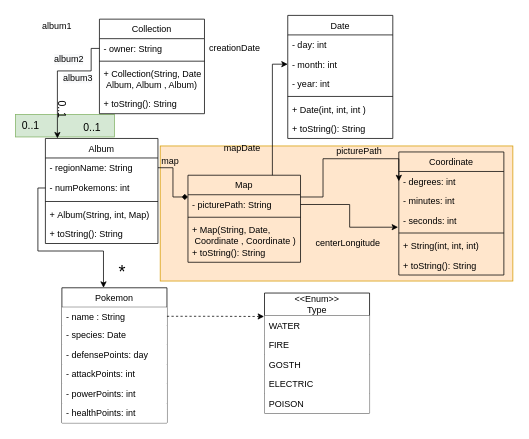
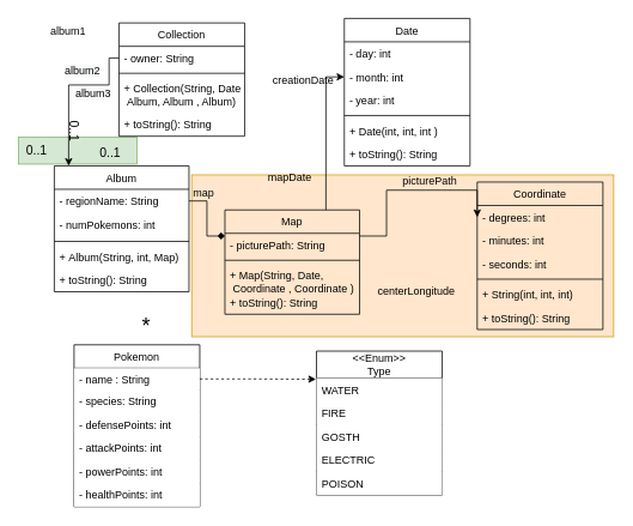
  <mxCell id="0" />
  <mxCell id="1" parent="0" />
  <mxCell id="2" value="" style="rounded=0;whiteSpace=wrap;html=1;fillColor=#d5e8d4;strokeColor=#82b366;" parent="1" vertex="1"><mxGeometry y="152" width="132" height="30" as="geometry" x="20" /></mxCell>
  <mxCell id="3" value="" style="rounded=0;whiteSpace=wrap;html=1;fontSize=24;fillColor=#ffe6cc;strokeColor=#d79b00;" parent="1" vertex="1"><mxGeometry x="213" y="194" width="470" height="180" as="geometry" /></mxCell>
  <mxCell id="4" value="Collection" style="swimlane;fontStyle=0;childLayout=stackLayout;horizontal=1;startSize=26;fillColor=none;horizontalStack=0;resizeParent=1;resizeParentMax=0;resizeLast=0;collapsible=1;marginBottom=0;" parent="1" vertex="1"><mxGeometry x="132" y="25" width="140" height="126" as="geometry" /></mxCell>
  <mxCell id="5" value="- owner: String" style="text;strokeColor=none;fillColor=none;align=left;verticalAlign=top;spacingLeft=4;spacingRight=4;overflow=hidden;rotatable=0;points=[[0,0.5],[1,0.5]];portConstraint=eastwest;" parent="4" vertex="1"><mxGeometry y="26" width="140" height="26" as="geometry" /></mxCell>
  <mxCell id="6" value="" style="line;strokeWidth=1;fillColor=none;align=left;verticalAlign=middle;spacingTop=-1;spacingLeft=3;spacingRight=3;rotatable=0;labelPosition=right;points=[];portConstraint=eastwest;fontSize=24;fontColor=#FFFFFF;" parent="4" vertex="1"><mxGeometry y="52" width="140" height="8" as="geometry" /></mxCell>
  <mxCell id="7" value="+ Collection(String, Date,&#10; Album, Album , Album)" style="text;strokeColor=none;fillColor=none;align=left;verticalAlign=top;spacingLeft=4;spacingRight=4;overflow=hidden;rotatable=0;points=[[0,0.5],[1,0.5]];portConstraint=eastwest;" parent="4" vertex="1"><mxGeometry y="60" width="140" height="40" as="geometry" /></mxCell>
  <mxCell id="8" value="+ toString(): String" style="text;strokeColor=none;fillColor=none;align=left;verticalAlign=top;spacingLeft=4;spacingRight=4;overflow=hidden;rotatable=0;points=[[0,0.5],[1,0.5]];portConstraint=eastwest;" parent="4" vertex="1"><mxGeometry y="100" width="140" height="26" as="geometry" /></mxCell>
  <mxCell id="9" value="Date" style="swimlane;fontStyle=0;childLayout=stackLayout;horizontal=1;startSize=26;fillColor=none;horizontalStack=0;resizeParent=1;resizeParentMax=0;resizeLast=0;collapsible=1;marginBottom=0;" parent="1" vertex="1"><mxGeometry x="383" y="20" width="140" height="164" as="geometry" /></mxCell>
  <mxCell id="10" value="- day: int" style="text;strokeColor=none;fillColor=none;align=left;verticalAlign=top;spacingLeft=4;spacingRight=4;overflow=hidden;rotatable=0;points=[[0,0.5],[1,0.5]];portConstraint=eastwest;" parent="9" vertex="1"><mxGeometry y="26" width="140" height="26" as="geometry" /></mxCell>
  <mxCell id="11" value="- month: int" style="text;strokeColor=none;fillColor=none;align=left;verticalAlign=top;spacingLeft=4;spacingRight=4;overflow=hidden;rotatable=0;points=[[0,0.5],[1,0.5]];portConstraint=eastwest;" parent="9" vertex="1"><mxGeometry y="52" width="140" height="26" as="geometry" /></mxCell>
  <mxCell id="12" value="- year: int" style="text;strokeColor=none;fillColor=none;align=left;verticalAlign=top;spacingLeft=4;spacingRight=4;overflow=hidden;rotatable=0;points=[[0,0.5],[1,0.5]];portConstraint=eastwest;" parent="9" vertex="1"><mxGeometry y="78" width="140" height="26" as="geometry" /></mxCell>
  <mxCell id="13" value="" style="line;strokeWidth=1;fillColor=none;align=left;verticalAlign=middle;spacingTop=-1;spacingLeft=3;spacingRight=3;rotatable=0;labelPosition=right;points=[];portConstraint=eastwest;fontSize=24;fontColor=#FFFFFF;" parent="9" vertex="1"><mxGeometry y="104" width="140" height="8" as="geometry" /></mxCell>
  <mxCell id="14" value="+ Date(int, int, int )" style="text;strokeColor=none;fillColor=none;align=left;verticalAlign=top;spacingLeft=4;spacingRight=4;overflow=hidden;rotatable=0;points=[[0,0.5],[1,0.5]];portConstraint=eastwest;" parent="9" vertex="1"><mxGeometry y="112" width="140" height="26" as="geometry" /></mxCell>
  <mxCell id="15" value="+ toString(): String" style="text;strokeColor=none;fillColor=none;align=left;verticalAlign=top;spacingLeft=4;spacingRight=4;overflow=hidden;rotatable=0;points=[[0,0.5],[1,0.5]];portConstraint=eastwest;" parent="9" vertex="1"><mxGeometry y="138" width="140" height="26" as="geometry" /></mxCell>
- <mxCell id="16" value="creationDate" style="text;html=1;align=center;verticalAlign=middle;resizable=0;points=[];autosize=1;" parent="1" vertex="1"><mxGeometry x="272" y="54" width="80" height="20" as="geometry" /></mxCell>
+ <mxCell id="16" value="creationDate" style="text;html=1;align=center;verticalAlign=middle;resizable=0;points=[];autosize=1;" parent="1" vertex="1"><mxGeometry x="297" y="79" width="80" height="20" as="geometry" /></mxCell>
  <mxCell id="17" value="Album" style="swimlane;fontStyle=0;childLayout=stackLayout;horizontal=1;startSize=26;fillColor=none;horizontalStack=0;resizeParent=1;resizeParentMax=0;resizeLast=0;collapsible=1;marginBottom=0;" parent="1" vertex="1"><mxGeometry x="60" y="184" width="150" height="140" as="geometry" /></mxCell>
  <mxCell id="18" value="- regionName: String" style="text;strokeColor=none;fillColor=none;align=left;verticalAlign=top;spacingLeft=4;spacingRight=4;overflow=hidden;rotatable=0;points=[[0,0.5],[1,0.5]];portConstraint=eastwest;" parent="17" vertex="1"><mxGeometry y="26" width="150" height="26" as="geometry" /></mxCell>
  <mxCell id="19" value="- numPokemons: int" style="text;strokeColor=none;fillColor=none;align=left;verticalAlign=top;spacingLeft=4;spacingRight=4;overflow=hidden;rotatable=0;points=[[0,0.5],[1,0.5]];portConstraint=eastwest;" parent="17" vertex="1"><mxGeometry y="52" width="150" height="28" as="geometry" /></mxCell>
  <mxCell id="20" value="" style="line;strokeWidth=1;fillColor=none;align=left;verticalAlign=middle;spacingTop=-1;spacingLeft=3;spacingRight=3;rotatable=0;labelPosition=right;points=[];portConstraint=eastwest;fontSize=24;fontColor=#FFFFFF;" parent="17" vertex="1"><mxGeometry y="80" width="150" height="8" as="geometry" /></mxCell>
  <mxCell id="21" value="+ Album(String, int, Map)" style="text;strokeColor=none;fillColor=none;align=left;verticalAlign=top;spacingLeft=4;spacingRight=4;overflow=hidden;rotatable=0;points=[[0,0.5],[1,0.5]];portConstraint=eastwest;" parent="17" vertex="1"><mxGeometry y="88" width="150" height="26" as="geometry" /></mxCell>
  <mxCell id="22" value="+ toString(): String" style="text;strokeColor=none;fillColor=none;align=left;verticalAlign=top;spacingLeft=4;spacingRight=4;overflow=hidden;rotatable=0;points=[[0,0.5],[1,0.5]];portConstraint=eastwest;" parent="17" vertex="1"><mxGeometry y="114" width="150" height="26" as="geometry" /></mxCell>
  <mxCell id="23" value="Pokemon" style="swimlane;fontStyle=0;childLayout=stackLayout;horizontal=1;startSize=26;horizontalStack=0;resizeParent=1;resizeParentMax=0;resizeLast=0;collapsible=1;marginBottom=0;" parent="1" vertex="1"><mxGeometry x="82" y="383" width="140" height="180" as="geometry" /></mxCell>
  <mxCell id="24" value="- name : String" style="text;align=left;verticalAlign=top;spacingLeft=4;spacingRight=4;overflow=hidden;rotatable=0;points=[[0,0.5],[1,0.5]];portConstraint=eastwest;fillColor=#ffffff;" parent="23" vertex="1"><mxGeometry y="26" width="140" height="24" as="geometry" /></mxCell>
- <mxCell id="25" value="- species: Date" style="text;strokeColor=none;align=left;verticalAlign=top;spacingLeft=4;spacingRight=4;overflow=hidden;rotatable=0;points=[[0,0.5],[1,0.5]];portConstraint=eastwest;fillColor=#ffffff;" parent="23" vertex="1"><mxGeometry y="50" width="140" height="26" as="geometry" /></mxCell>
- <mxCell id="26" value="- defensePoints: day" style="text;strokeColor=none;fillColor=#ffffff;align=left;verticalAlign=top;spacingLeft=4;spacingRight=4;overflow=hidden;rotatable=0;points=[[0,0.5],[1,0.5]];portConstraint=eastwest;" parent="23" vertex="1"><mxGeometry y="76" width="140" height="26" as="geometry" /></mxCell>
+ <mxCell id="25" value="- species: String" style="text;strokeColor=none;align=left;verticalAlign=top;spacingLeft=4;spacingRight=4;overflow=hidden;rotatable=0;points=[[0,0.5],[1,0.5]];portConstraint=eastwest;fillColor=#ffffff;" parent="23" vertex="1"><mxGeometry y="50" width="140" height="26" as="geometry" /></mxCell>
+ <mxCell id="26" value="- defensePoints: int" style="text;strokeColor=none;fillColor=#ffffff;align=left;verticalAlign=top;spacingLeft=4;spacingRight=4;overflow=hidden;rotatable=0;points=[[0,0.5],[1,0.5]];portConstraint=eastwest;" parent="23" vertex="1"><mxGeometry y="76" width="140" height="26" as="geometry" /></mxCell>
  <mxCell id="27" value="- attackPoints: int" style="text;strokeColor=none;fillColor=#ffffff;align=left;verticalAlign=top;spacingLeft=4;spacingRight=4;overflow=hidden;rotatable=0;points=[[0,0.5],[1,0.5]];portConstraint=eastwest;" parent="23" vertex="1"><mxGeometry y="102" width="140" height="26" as="geometry" /></mxCell>
  <mxCell id="28" value="- powerPoints: int" style="text;strokeColor=none;fillColor=#ffffff;align=left;verticalAlign=top;spacingLeft=4;spacingRight=4;overflow=hidden;rotatable=0;points=[[0,0.5],[1,0.5]];portConstraint=eastwest;" parent="23" vertex="1"><mxGeometry y="128" width="140" height="26" as="geometry" /></mxCell>
  <mxCell id="29" value="- healthPoints: int" style="text;strokeColor=none;fillColor=#ffffff;align=left;verticalAlign=top;spacingLeft=4;spacingRight=4;overflow=hidden;rotatable=0;points=[[0,0.5],[1,0.5]];portConstraint=eastwest;" parent="23" vertex="1"><mxGeometry y="154" width="140" height="26" as="geometry" /></mxCell>
  <mxCell id="30" style="edgeStyle=orthogonalEdgeStyle;rounded=0;orthogonalLoop=1;jettySize=auto;html=1;exitX=1;exitY=0.25;exitDx=0;exitDy=0;entryX=0;entryY=0.5;entryDx=0;entryDy=0;" parent="1" source="32" target="40" edge="1"><mxGeometry relative="1" as="geometry"><Array as="points"><mxPoint x="430" y="262" /><mxPoint x="430" y="211" /></Array></mxGeometry></mxCell>
  <mxCell id="31" style="edgeStyle=orthogonalEdgeStyle;rounded=0;orthogonalLoop=1;jettySize=auto;html=1;exitX=0.75;exitY=0;exitDx=0;exitDy=0;" parent="1" source="32" target="11" edge="1"><mxGeometry relative="1" as="geometry" /></mxCell>
  <mxCell id="32" value="Map" style="swimlane;fontStyle=0;childLayout=stackLayout;horizontal=1;startSize=26;fillColor=none;horizontalStack=0;resizeParent=1;resizeParentMax=0;resizeLast=0;collapsible=1;marginBottom=0;" parent="1" vertex="1"><mxGeometry x="250" y="233" width="150" height="116" as="geometry" /></mxCell>
  <mxCell id="33" value="- picturePath: String" style="text;strokeColor=none;fillColor=none;align=left;verticalAlign=top;spacingLeft=4;spacingRight=4;overflow=hidden;rotatable=0;points=[[0,0.5],[1,0.5]];portConstraint=eastwest;" parent="32" vertex="1"><mxGeometry y="26" width="150" height="26" as="geometry" /></mxCell>
  <mxCell id="34" value="" style="line;strokeWidth=1;fillColor=none;align=left;verticalAlign=middle;spacingTop=-1;spacingLeft=3;spacingRight=3;rotatable=0;labelPosition=right;points=[];portConstraint=eastwest;fontSize=24;fontColor=#FFFFFF;" parent="32" vertex="1"><mxGeometry y="52" width="150" height="8" as="geometry" /></mxCell>
  <mxCell id="35" value="+ Map(String, Date,&#10; Coordinate , Coordinate )" style="text;strokeColor=none;fillColor=none;align=left;verticalAlign=top;spacingLeft=4;spacingRight=4;overflow=hidden;rotatable=0;points=[[0,0.5],[1,0.5]];portConstraint=eastwest;" parent="32" vertex="1"><mxGeometry y="60" width="150" height="30" as="geometry" /></mxCell>
  <mxCell id="36" value="+ toString(): String" style="text;strokeColor=none;fillColor=none;align=left;verticalAlign=top;spacingLeft=4;spacingRight=4;overflow=hidden;rotatable=0;points=[[0,0.5],[1,0.5]];portConstraint=eastwest;" parent="32" vertex="1"><mxGeometry y="90" width="150" height="26" as="geometry" /></mxCell>
  <mxCell id="37" style="edgeStyle=orthogonalEdgeStyle;rounded=0;orthogonalLoop=1;jettySize=auto;html=1;exitX=1;exitY=0.5;exitDx=0;exitDy=0;entryX=0;entryY=0.115;entryDx=0;entryDy=0;entryPerimeter=0;endArrow=diamond;" parent="1" source="18" target="33" edge="1"><mxGeometry relative="1" as="geometry" /></mxCell>
  <mxCell id="38" value="map" style="text;html=1;align=center;verticalAlign=middle;resizable=0;points=[];autosize=1;" parent="1" vertex="1"><mxGeometry x="206" y="204" width="40" height="20" as="geometry" /></mxCell>
  <mxCell id="39" value="Coordinate" style="swimlane;fontStyle=0;childLayout=stackLayout;horizontal=1;startSize=26;fillColor=none;horizontalStack=0;resizeParent=1;resizeParentMax=0;resizeLast=0;collapsible=1;marginBottom=0;" parent="1" vertex="1"><mxGeometry x="531" y="202" width="140" height="164" as="geometry" /></mxCell>
  <mxCell id="40" value="- degrees: int" style="text;strokeColor=none;fillColor=none;align=left;verticalAlign=top;spacingLeft=4;spacingRight=4;overflow=hidden;rotatable=0;points=[[0,0.5],[1,0.5]];portConstraint=eastwest;" parent="39" vertex="1"><mxGeometry y="26" width="140" height="26" as="geometry" /></mxCell>
  <mxCell id="41" value="- minutes: int" style="text;strokeColor=none;fillColor=none;align=left;verticalAlign=top;spacingLeft=4;spacingRight=4;overflow=hidden;rotatable=0;points=[[0,0.5],[1,0.5]];portConstraint=eastwest;" parent="39" vertex="1"><mxGeometry y="52" width="140" height="26" as="geometry" /></mxCell>
  <mxCell id="42" value="- seconds: int" style="text;strokeColor=none;fillColor=none;align=left;verticalAlign=top;spacingLeft=4;spacingRight=4;overflow=hidden;rotatable=0;points=[[0,0.5],[1,0.5]];portConstraint=eastwest;" parent="39" vertex="1"><mxGeometry y="78" width="140" height="26" as="geometry" /></mxCell>
  <mxCell id="43" value="" style="line;strokeWidth=1;fillColor=none;align=left;verticalAlign=middle;spacingTop=-1;spacingLeft=3;spacingRight=3;rotatable=0;labelPosition=right;points=[];portConstraint=eastwest;fontSize=24;fontColor=#FFFFFF;" parent="39" vertex="1"><mxGeometry y="104" width="140" height="8" as="geometry" /></mxCell>
  <mxCell id="44" value="+ String(int, int, int)" style="text;strokeColor=none;fillColor=none;align=left;verticalAlign=top;spacingLeft=4;spacingRight=4;overflow=hidden;rotatable=0;points=[[0,0.5],[1,0.5]];portConstraint=eastwest;" parent="39" vertex="1"><mxGeometry y="112" width="140" height="26" as="geometry" /></mxCell>
  <mxCell id="45" value="+ toString(): String" style="text;strokeColor=none;fillColor=none;align=left;verticalAlign=top;spacingLeft=4;spacingRight=4;overflow=hidden;rotatable=0;points=[[0,0.5],[1,0.5]];portConstraint=eastwest;" parent="39" vertex="1"><mxGeometry y="138" width="140" height="26" as="geometry" /></mxCell>
  <mxCell id="46" value="picturePath" style="text;html=1;align=center;verticalAlign=middle;resizable=0;points=[];autosize=1;" parent="1" vertex="1"><mxGeometry x="433" y="191" width="90" height="20" as="geometry" /></mxCell>
  <mxCell id="47" value="centerLongitude" style="text;html=1;align=center;verticalAlign=middle;resizable=0;points=[];autosize=1;" parent="1" vertex="1"><mxGeometry x="413" y="314" width="100" height="20" as="geometry" /></mxCell>
  <mxCell id="48" value="&lt;&lt;Enum&gt;&gt;&#10;Type" style="swimlane;fontStyle=0;childLayout=stackLayout;horizontal=1;startSize=30;horizontalStack=0;resizeParent=1;resizeParentMax=0;resizeLast=0;collapsible=1;marginBottom=0;" parent="1" vertex="1"><mxGeometry x="352" y="390" width="140" height="160" as="geometry" /></mxCell>
  <mxCell id="49" value="WATER&#10;" style="text;strokeColor=none;align=left;verticalAlign=top;spacingLeft=4;spacingRight=4;overflow=hidden;rotatable=0;points=[[0,0.5],[1,0.5]];portConstraint=eastwest;fillColor=#ffffff;" parent="48" vertex="1"><mxGeometry y="30" width="140" height="26" as="geometry" /></mxCell>
  <mxCell id="50" value="FIRE" style="text;strokeColor=none;fillColor=#ffffff;align=left;verticalAlign=top;spacingLeft=4;spacingRight=4;overflow=hidden;rotatable=0;points=[[0,0.5],[1,0.5]];portConstraint=eastwest;" parent="48" vertex="1"><mxGeometry y="56" width="140" height="26" as="geometry" /></mxCell>
  <mxCell id="51" value="GOSTH" style="text;align=left;verticalAlign=top;spacingLeft=4;spacingRight=4;overflow=hidden;rotatable=0;points=[[0,0.5],[1,0.5]];portConstraint=eastwest;fillColor=#ffffff;" parent="48" vertex="1"><mxGeometry y="82" width="140" height="26" as="geometry" /></mxCell>
  <mxCell id="52" value="ELECTRIC" style="text;strokeColor=none;fillColor=#ffffff;align=left;verticalAlign=top;spacingLeft=4;spacingRight=4;overflow=hidden;rotatable=0;points=[[0,0.5],[1,0.5]];portConstraint=eastwest;" parent="48" vertex="1"><mxGeometry y="108" width="140" height="26" as="geometry" /></mxCell>
  <mxCell id="53" value="POISON" style="text;strokeColor=none;fillColor=#ffffff;align=left;verticalAlign=top;spacingLeft=4;spacingRight=4;overflow=hidden;rotatable=0;points=[[0,0.5],[1,0.5]];portConstraint=eastwest;" parent="48" vertex="1"><mxGeometry y="134" width="140" height="26" as="geometry" /></mxCell>
  <mxCell id="54" style="edgeStyle=orthogonalEdgeStyle;rounded=0;orthogonalLoop=1;jettySize=auto;html=1;exitX=1;exitY=0.5;exitDx=0;exitDy=0;entryX=-0.004;entryY=0.049;entryDx=0;entryDy=0;entryPerimeter=0;dashed=1;" parent="1" source="24" target="49" edge="1"><mxGeometry relative="1" as="geometry" /></mxCell>
- <mxCell id="55" style="edgeStyle=orthogonalEdgeStyle;rounded=0;orthogonalLoop=1;jettySize=auto;html=1;exitX=0;exitY=0.5;exitDx=0;exitDy=0;entryX=0.396;entryY=0;entryDx=0;entryDy=0;entryPerimeter=0;" parent="1" source="19" target="23" edge="1"><mxGeometry relative="1" as="geometry"><Array as="points"><mxPoint x="50" y="250" /><mxPoint x="50" y="334" /><mxPoint x="137" y="334" /></Array></mxGeometry></mxCell>
  <mxCell id="56" value="*" style="text;html=1;align=center;verticalAlign=middle;resizable=0;points=[];autosize=1;fontSize=24;" parent="1" vertex="1"><mxGeometry x="152" y="348" width="20" height="30" as="geometry" /></mxCell>
  <mxCell id="57" style="edgeStyle=orthogonalEdgeStyle;rounded=0;orthogonalLoop=1;jettySize=auto;html=1;exitX=0;exitY=0.5;exitDx=0;exitDy=0;fontSize=24;fontColor=#FFFFFF;" parent="1" source="5" edge="1"><mxGeometry relative="1" as="geometry"><mxPoint x="76" y="184" as="targetPoint" /><Array as="points"><mxPoint x="121" y="94" /><mxPoint x="76" y="94" /></Array></mxGeometry></mxCell>
  <mxCell id="58" value="album1" style="text;html=1;align=center;verticalAlign=middle;resizable=0;points=[];autosize=1;" parent="1" vertex="1"><mxGeometry x="50" y="24" width="50" height="20" as="geometry" /></mxCell>
  <mxCell id="59" value="&lt;span style=&quot;color: rgb(0 , 0 , 0) ; font-family: &amp;#34;helvetica&amp;#34; ; font-size: 12px ; font-style: normal ; font-weight: 400 ; letter-spacing: normal ; text-align: center ; text-indent: 0px ; text-transform: none ; word-spacing: 0px ; background-color: rgb(248 , 249 , 250) ; display: inline ; float: none&quot;&gt;album2&lt;/span&gt;" style="text;whiteSpace=wrap;html=1;fontSize=24;fontColor=#FFFFFF;" parent="1" vertex="1"><mxGeometry x="70" y="54" width="60" height="50" as="geometry" /></mxCell>
  <mxCell id="60" value="&lt;span style=&quot;color: rgb(0 , 0 , 0) ; font-family: &amp;#34;helvetica&amp;#34; ; font-size: 12px ; font-style: normal ; font-weight: 400 ; letter-spacing: normal ; text-align: center ; text-indent: 0px ; text-transform: none ; word-spacing: 0px ; background-color: rgb(248 , 249 , 250) ; display: inline ; float: none&quot;&gt;album3&lt;/span&gt;" style="text;whiteSpace=wrap;html=1;fontSize=24;fontColor=#FFFFFF;" parent="1" vertex="1"><mxGeometry x="82" y="79" width="60" height="46" as="geometry" /></mxCell>
  <mxCell id="61" value="mapDate" style="text;html=1;align=center;verticalAlign=middle;resizable=0;points=[];autosize=1;" parent="1" vertex="1"><mxGeometry x="292" y="187" width="60" height="20" as="geometry" /></mxCell>
- <mxCell id="62" style="edgeStyle=orthogonalEdgeStyle;rounded=0;orthogonalLoop=1;jettySize=auto;html=1;exitX=1;exitY=0.5;exitDx=0;exitDy=0;entryX=-0.007;entryY=0.857;entryDx=0;entryDy=0;entryPerimeter=0;fontSize=24;fontColor=#000000;" parent="1" source="33" target="42" edge="1"><mxGeometry relative="1" as="geometry" /></mxCell>
  <mxCell id="63" value="&lt;font style=&quot;font-size: 14px&quot;&gt;0..1&lt;/font&gt;" style="text;html=1;align=center;verticalAlign=middle;resizable=0;points=[];autosize=1;fontSize=24;" parent="1" vertex="1"><mxGeometry x="102" y="147" width="40" height="40" as="geometry" /></mxCell>
  <mxCell id="64" value="&lt;font style=&quot;font-size: 14px&quot;&gt;0..1&lt;/font&gt;" style="text;html=1;align=center;verticalAlign=middle;resizable=0;points=[];autosize=1;fontSize=24;" parent="1" vertex="1"><mxGeometry y="144" width="40" height="40" as="geometry" x="20" /></mxCell>
  <mxCell id="65" value="&lt;font style=&quot;font-size: 14px&quot;&gt;0..1&lt;/font&gt;" style="text;html=1;align=center;verticalAlign=middle;resizable=0;points=[];autosize=1;fontSize=24;rotation=90;" parent="1" vertex="1"><mxGeometry x="65" y="125" width="40" height="40" as="geometry" /></mxCell>
